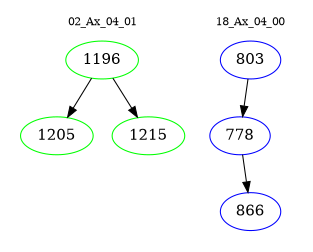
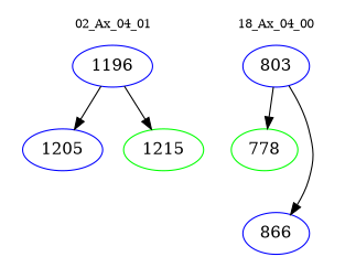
  digraph {
    fontname="DejaVu Serif"
    node [color=blue fontname="DejaVu Serif"]
    edge [color=black fontname="DejaVu Serif"]
-   n1 [color=green label=1196]
-   n2 [color=green label=1205]
+   n1 [label=1196]
+   n2 [label=1205]
    n3 [color=green label=1215]
    n4 [label=803]
-   n5 [label=778]
+   n5 [color=green label=778]
    n6 [label=866]
    subgraph cluster_1 {
      color=white
      fontsize=10
      label="02_Ax_04_01"
      n1
      n2
      n3
    }
    subgraph cluster_2 {
      color=white
      fontsize=10
      label="18_Ax_04_00"
      n4
      n5
      n6
    }
    n1 -> n2
    n1 -> n3
    n4 -> n5
-   n5 -> n6
+   n4 -> n6
  }
